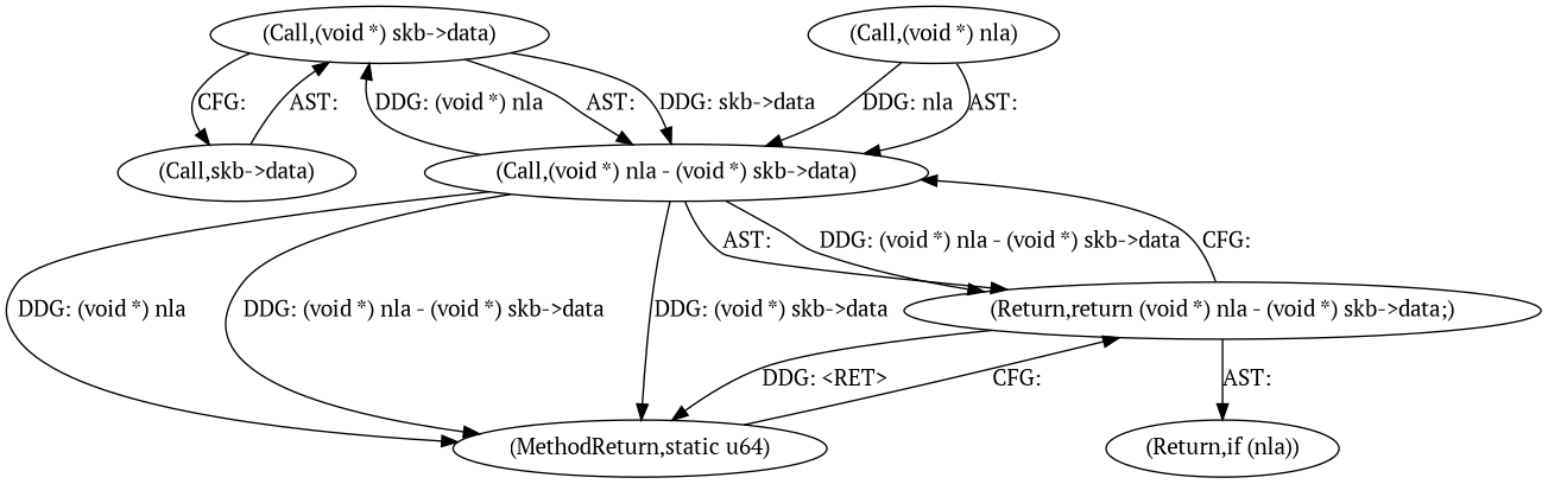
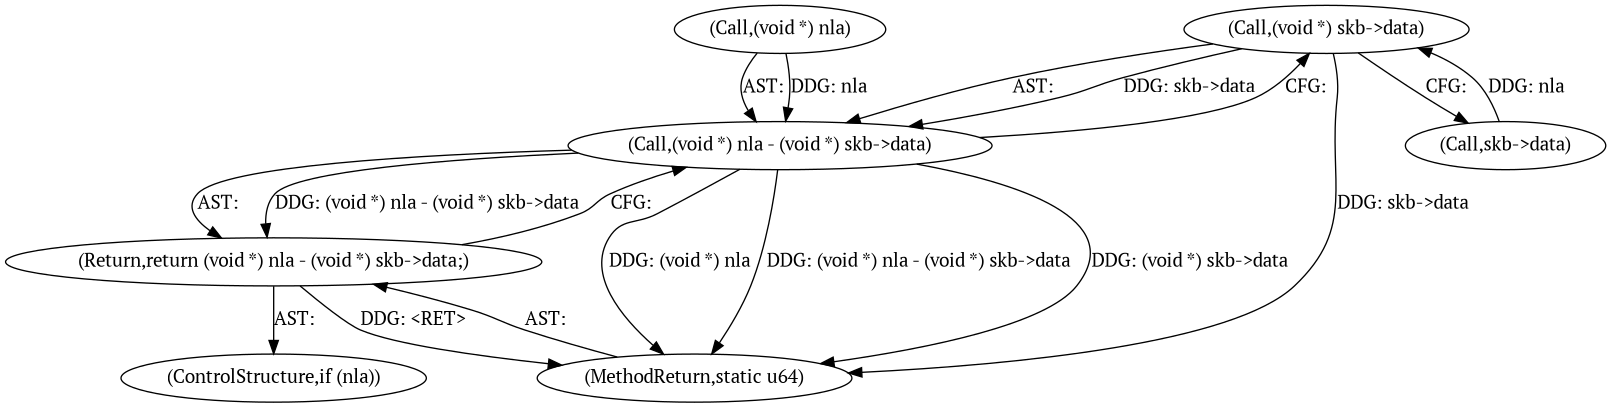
  digraph {
    fontname="PT Serif"
    node [fontname="PT Serif"]
    edge [fontname="PT Serif"]
    n1 [label="(Call,(void *) skb->data)"]
    n2 [label="(Call,(void *) nla - (void *) skb->data)"]
    n3 [label="(Call,skb->data)"]
    n4 [label="(MethodReturn,static u64)"]
    n5 [label="(Return,return (void *) nla - (void *) skb->data;)"]
-   n6 [label="(Return,if (nla))"]
+   n6 [label="(ControlStructure,if (nla))"]
    n7 [label="(Call,(void *) nla)"]
    n1 -> n2 [label="AST: "]
    n1 -> n2 [label="DDG: skb->data"]
    n1 -> n3 [label="CFG: "]
-   n2 -> n1 [label="DDG: (void *) nla"]
+   n1 -> n4 [label="DDG: skb->data"]
+   n2 -> n1 [label="CFG: "]
    n2 -> n4 [label="DDG: (void *) nla"]
    n2 -> n4 [label="DDG: (void *) nla - (void *) skb->data"]
    n2 -> n4 [label="DDG: (void *) skb->data"]
    n2 -> n5 [label="AST: "]
    n2 -> n5 [label="DDG: (void *) nla - (void *) skb->data"]
-   n3 -> n1 [label="AST: "]
-   n4 -> n5 [label="CFG: "]
+   n3 -> n1 [label="DDG: nla"]
+   n4 -> n5 [label="AST: "]
    n5 -> n2 [label="CFG: "]
    n5 -> n4 [label="DDG: <RET>"]
    n5 -> n6 [label="AST: "]
    n7 -> n2 [label="AST: "]
    n7 -> n2 [label="DDG: nla"]
  }
